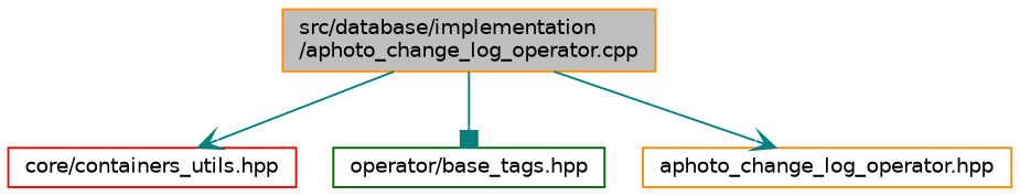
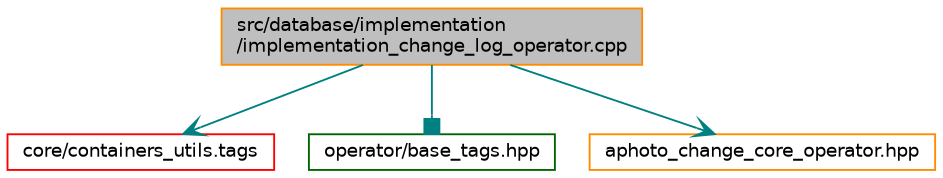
  digraph {
    node [color=darkorange fillcolor=white fontname=Helvetica fontsize=10 shape=record style=filled]
    edge [arrowhead=vee color=teal fontname=Helvetica fontsize=10 labelfontname=Helvetica labelfontsize=10 style=solid]
-   n1 [fillcolor=grey75 fontcolor=black height=0.2 label="src/database/implementation\l/aphoto_change_log_operator.cpp" width=0.4]
-   n2 [color=red height=0.2 label="core/containers_utils.hpp" width=0.4]
+   n1 [fillcolor=grey75 fontcolor=black height=0.2 label="src/database/implementation\l/implementation_change_log_operator.cpp" width=0.4]
+   n2 [color=red height=0.2 label="core/containers_utils.tags" width=0.4]
    n3 [color=darkgreen height=0.2 label="operator/base_tags.hpp" width=0.4]
-   n4 [height=0.2 label="aphoto_change_log_operator.hpp" width=0.4]
+   n4 [height=0.2 label="aphoto_change_core_operator.hpp" width=0.4]
    n1 -> n2
    n1 -> n3 [arrowhead=box]
    n1 -> n4
  }
